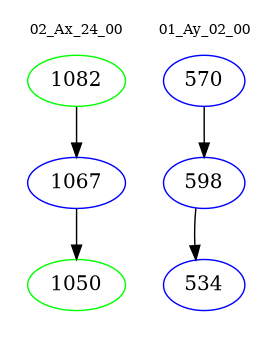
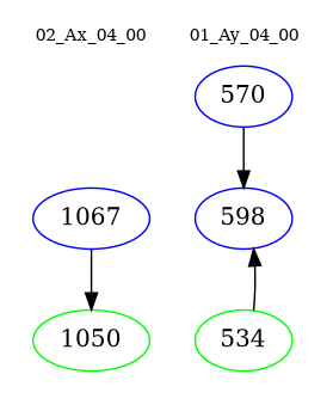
  digraph {
    node [color=green]
    edge [color=black]
-   n1 [label=1082]
    n2 [color=blue label=1067]
    n3 [label=1050]
    n4 [color=blue label=570]
    n5 [color=blue label=598]
-   n6 [color=blue label=534]
+   n6 [label=534]
    subgraph cluster_1 {
      color=white
      fontsize=10
-     label="02_Ax_24_00"
-     n1
+     label="02_Ax_04_00"
      n2
      n3
    }
    subgraph cluster_2 {
      color=white
      fontsize=10
-     label="01_Ay_02_00"
+     label="01_Ay_04_00"
      n4
      n5
      n6
    }
-   n1 -> n2
    n2 -> n3
    n4 -> n5
-   n5 -> n6
+   n6 -> n5
  }
